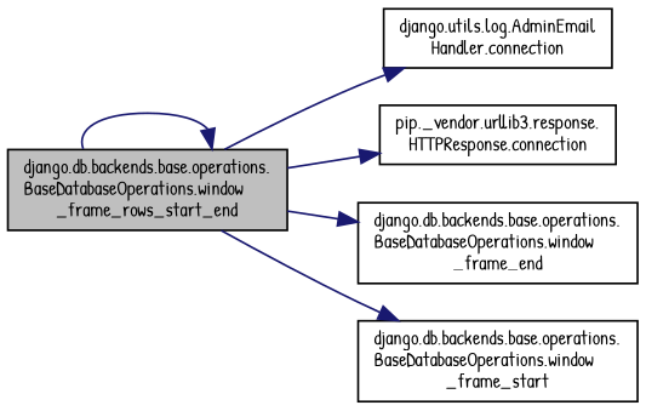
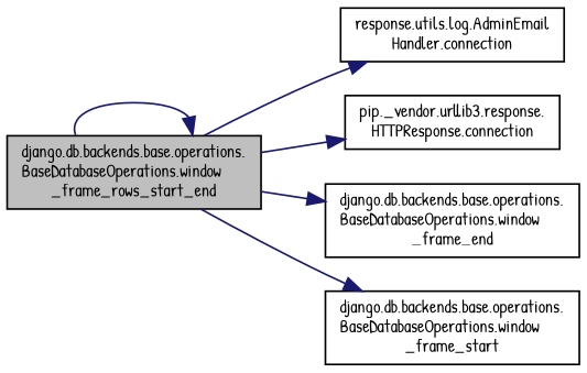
  digraph {
    rankdir=LR
    fontname="Patrick Hand"
    node [color=black fillcolor=white fontname="Patrick Hand" fontsize=10 shape=record style=filled]
    edge [color=midnightblue fontname="Patrick Hand" fontsize=10 labelfontname=Helvetica labelfontsize=10 style=solid]
    n1 [fillcolor=grey75 fontcolor=black height=0.2 label="django.db.backends.base.operations.\lBaseDatabaseOperations.window\l_frame_rows_start_end" width=0.4]
-   n2 [height=0.2 label="django.utils.log.AdminEmail\lHandler.connection" width=0.4]
+   n2 [height=0.2 label="response.utils.log.AdminEmail\lHandler.connection" width=0.4]
    n3 [height=0.2 label="pip._vendor.urllib3.response.\lHTTPResponse.connection" width=0.4]
    n4 [height=0.2 label="django.db.backends.base.operations.\lBaseDatabaseOperations.window\l_frame_end" width=0.4]
    n5 [height=0.2 label="django.db.backends.base.operations.\lBaseDatabaseOperations.window\l_frame_start" width=0.4]
    n1 -> n1
    n1 -> n2
    n1 -> n3
    n1 -> n4
    n1 -> n5
  }
